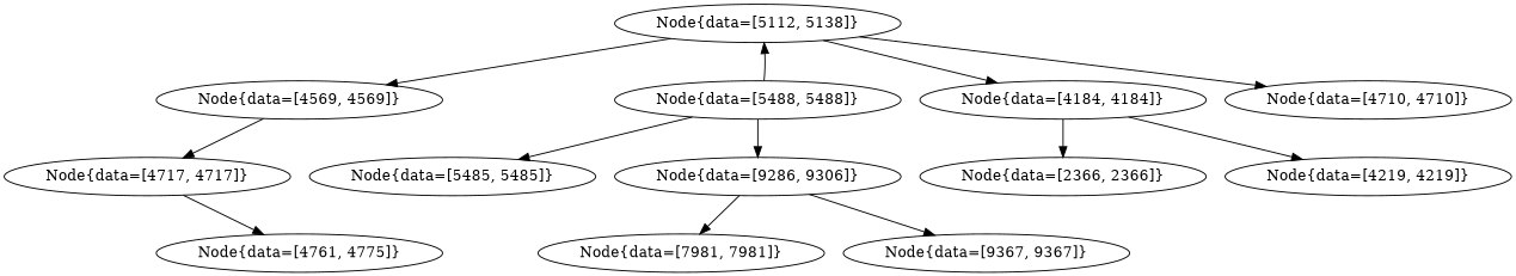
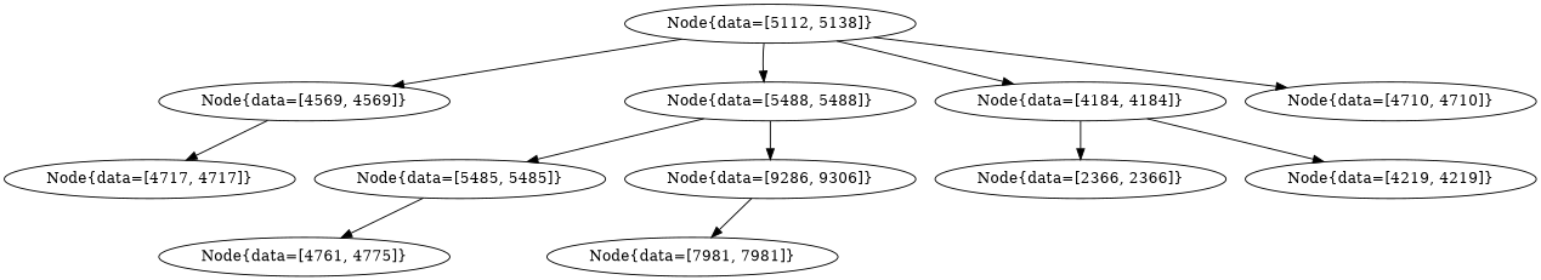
  digraph {
    n1 [label="Node{data=[5112, 5138]}"]
    n2 [label="Node{data=[4569, 4569]}"]
    n3 [label="Node{data=[5488, 5488]}"]
    n4 [label="Node{data=[4184, 4184]}"]
    n5 [label="Node{data=[4710, 4710]}"]
    n6 [label="Node{data=[4717, 4717]}"]
    n7 [label="Node{data=[5485, 5485]}"]
    n8 [label="Node{data=[9286, 9306]}"]
    n9 [label="Node{data=[2366, 2366]}"]
    n10 [label="Node{data=[4219, 4219]}"]
    n11 [label="Node{data=[4761, 4775]}"]
    n12 [label="Node{data=[7981, 7981]}"]
-   n13 [label="Node{data=[9367, 9367]}"]
    n1 -> n2
-   n3 -> n1
+   n1 -> n3
    n1 -> n4
    n1 -> n5
    n2 -> n6
    n3 -> n7
    n3 -> n8
    n4 -> n9
    n4 -> n10
-   n6 -> n11
+   n7 -> n11
    n8 -> n12
-   n8 -> n13
  }
